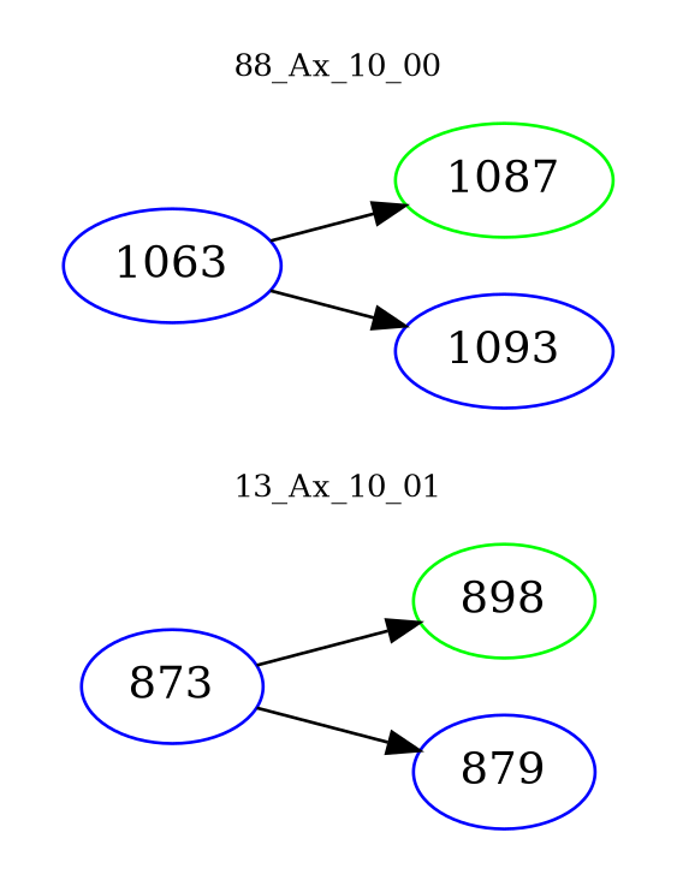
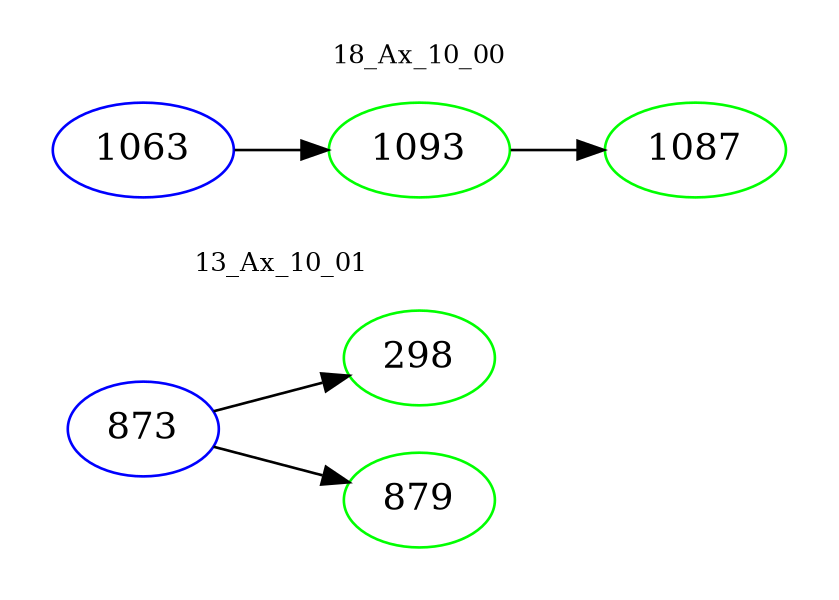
  digraph {
    rankdir=LR
    node [color=blue]
    edge [color=black]
-   n1 [label=879]
+   n1 [color=green label=879]
    n2 [label=873]
-   n3 [color=green label=898]
-   n4 [label=1093]
+   n3 [color=green label=298]
+   n4 [color=green label=1093]
    n5 [label=1063]
    n6 [color=green label=1087]
    subgraph cluster_1 {
      color=white
      fontsize=10
      label="13_Ax_10_01"
      n1
      n2
      n3
    }
    subgraph cluster_2 {
      color=white
      fontsize=10
-     label="88_Ax_10_00"
+     label="18_Ax_10_00"
      n4
      n5
      n6
    }
    n2 -> n1
    n2 -> n3
    n5 -> n4
-   n5 -> n6
+   n4 -> n6
  }
